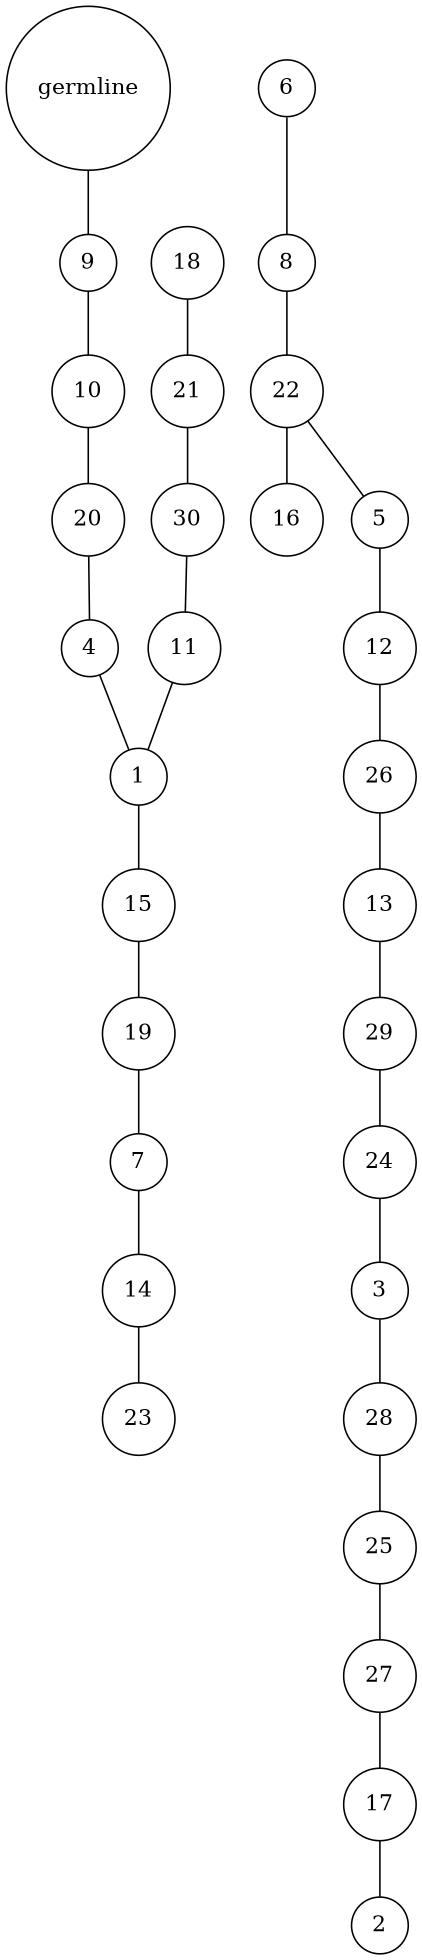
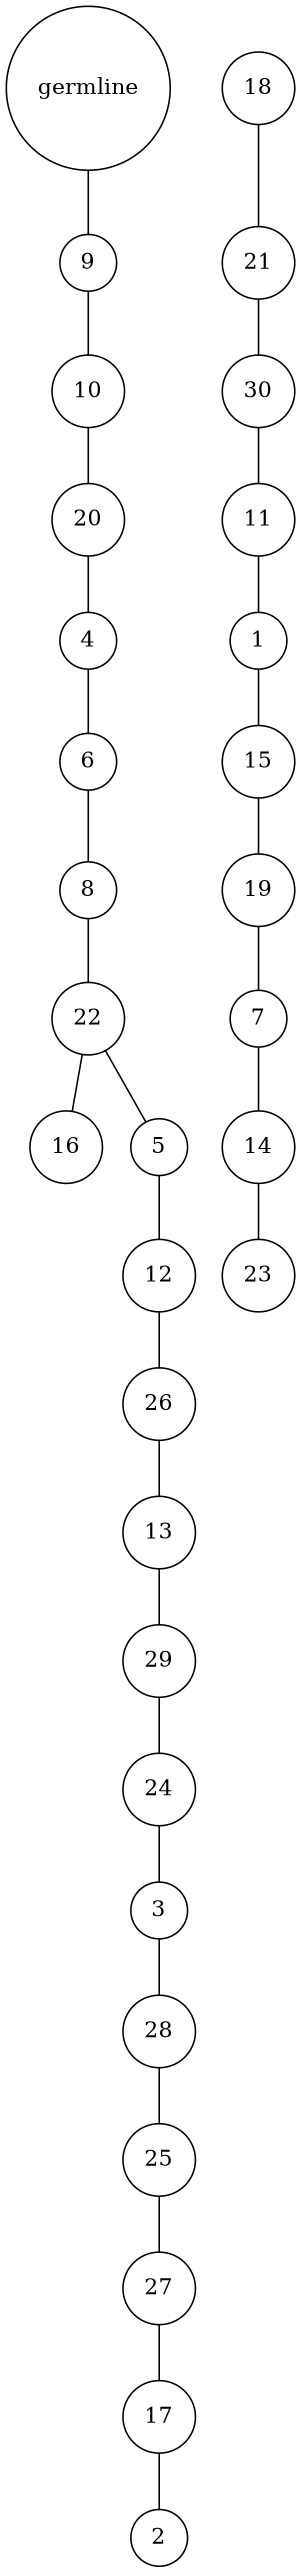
  graph {
    rankdir=UD
    splines=line
    node [shape=circle]
    n1 [label=germline]
    n2 [label=9]
    n3 [label=10]
    n4 [label=20]
    n5 [label=4]
    n6 [label=6]
    n7 [label=8]
    n8 [label=22]
    n9 [label=16]
    n10 [label=5]
    n11 [label=12]
    n12 [label=18]
    n13 [label=21]
    n14 [label=30]
    n15 [label=11]
    n16 [label=1]
    n17 [label=15]
    n18 [label=19]
    n19 [label=7]
    n20 [label=14]
    n21 [label=23]
    n22 [label=26]
    n23 [label=13]
    n24 [label=29]
    n25 [label=24]
    n26 [label=3]
    n27 [label=28]
    n28 [label=25]
    n29 [label=27]
    n30 [label=17]
    n31 [label=2]
    n1 -- n2
    n2 -- n3
    n3 -- n4
    n4 -- n5
-   n5 -- n16
+   n5 -- n6
    n6 -- n7
    n7 -- n8
    n8 -- n9
    n8 -- n10
    n10 -- n11
    n11 -- n22
    n12 -- n13
    n13 -- n14
    n14 -- n15
    n15 -- n16
    n16 -- n17
    n17 -- n18
    n18 -- n19
    n19 -- n20
    n20 -- n21
    n22 -- n23
    n23 -- n24
    n24 -- n25
    n25 -- n26
    n26 -- n27
    n27 -- n28
    n28 -- n29
    n29 -- n30
    n30 -- n31
  }
